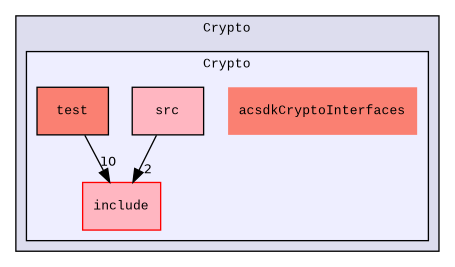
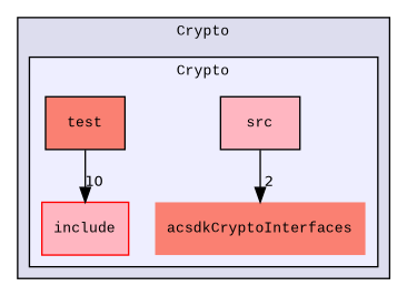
  digraph {
    compound=true
    fontname="Liberation Mono"
    node [fillcolor=salmon fontname="Liberation Mono" fontsize=10 shape=box style=filled color=black]
    edge [fontname="Liberation Mono" labeldistance=1.5 labelfontname=Helvetica labelfontsize=10]
    n1 [label=acsdkCryptoInterfaces shape=plaintext color=""]
    n2 [color=red fillcolor=lightpink label=include]
    n3 [fillcolor=lightpink label=src]
    n4 [label=test]
    subgraph cluster_1 {
      bgcolor="#ddddee"
      fontsize=10
      label=Crypto
      pencolor=black
      subgraph cluster_2 {
        bgcolor="#eeeeff"
        fontsize=10
        label=Crypto
        pencolor=black
        n1
        n2
        n3
        n4
      }
    }
-   n3 -> n2 [headlabel=2]
+   n3 -> n1 [headlabel=2]
    n4 -> n2 [headlabel=10]
  }
